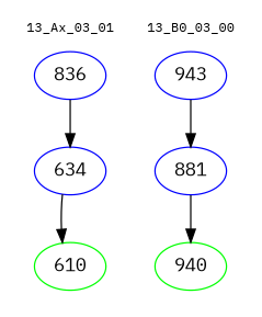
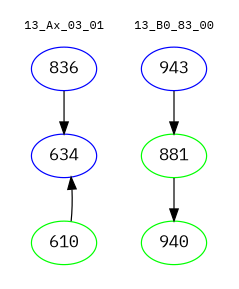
  digraph {
    fontname="IBM Plex Mono"
    node [color=blue fontname="IBM Plex Mono"]
    edge [color=black fontname="IBM Plex Mono"]
    n1 [label=836]
    n2 [label=634]
    n3 [color=green label=610]
    n4 [label=943]
-   n5 [label=881]
+   n5 [color=green label=881]
    n6 [color=green label=940]
    subgraph cluster_1 {
      color=white
      fontsize=10
      label="13_Ax_03_01"
      n1
      n2
      n3
    }
    subgraph cluster_2 {
      color=white
      fontsize=10
-     label="13_B0_03_00"
+     label="13_B0_83_00"
      n4
      n5
      n6
    }
    n1 -> n2
-   n2 -> n3
+   n3 -> n2
    n4 -> n5
    n5 -> n6
  }
